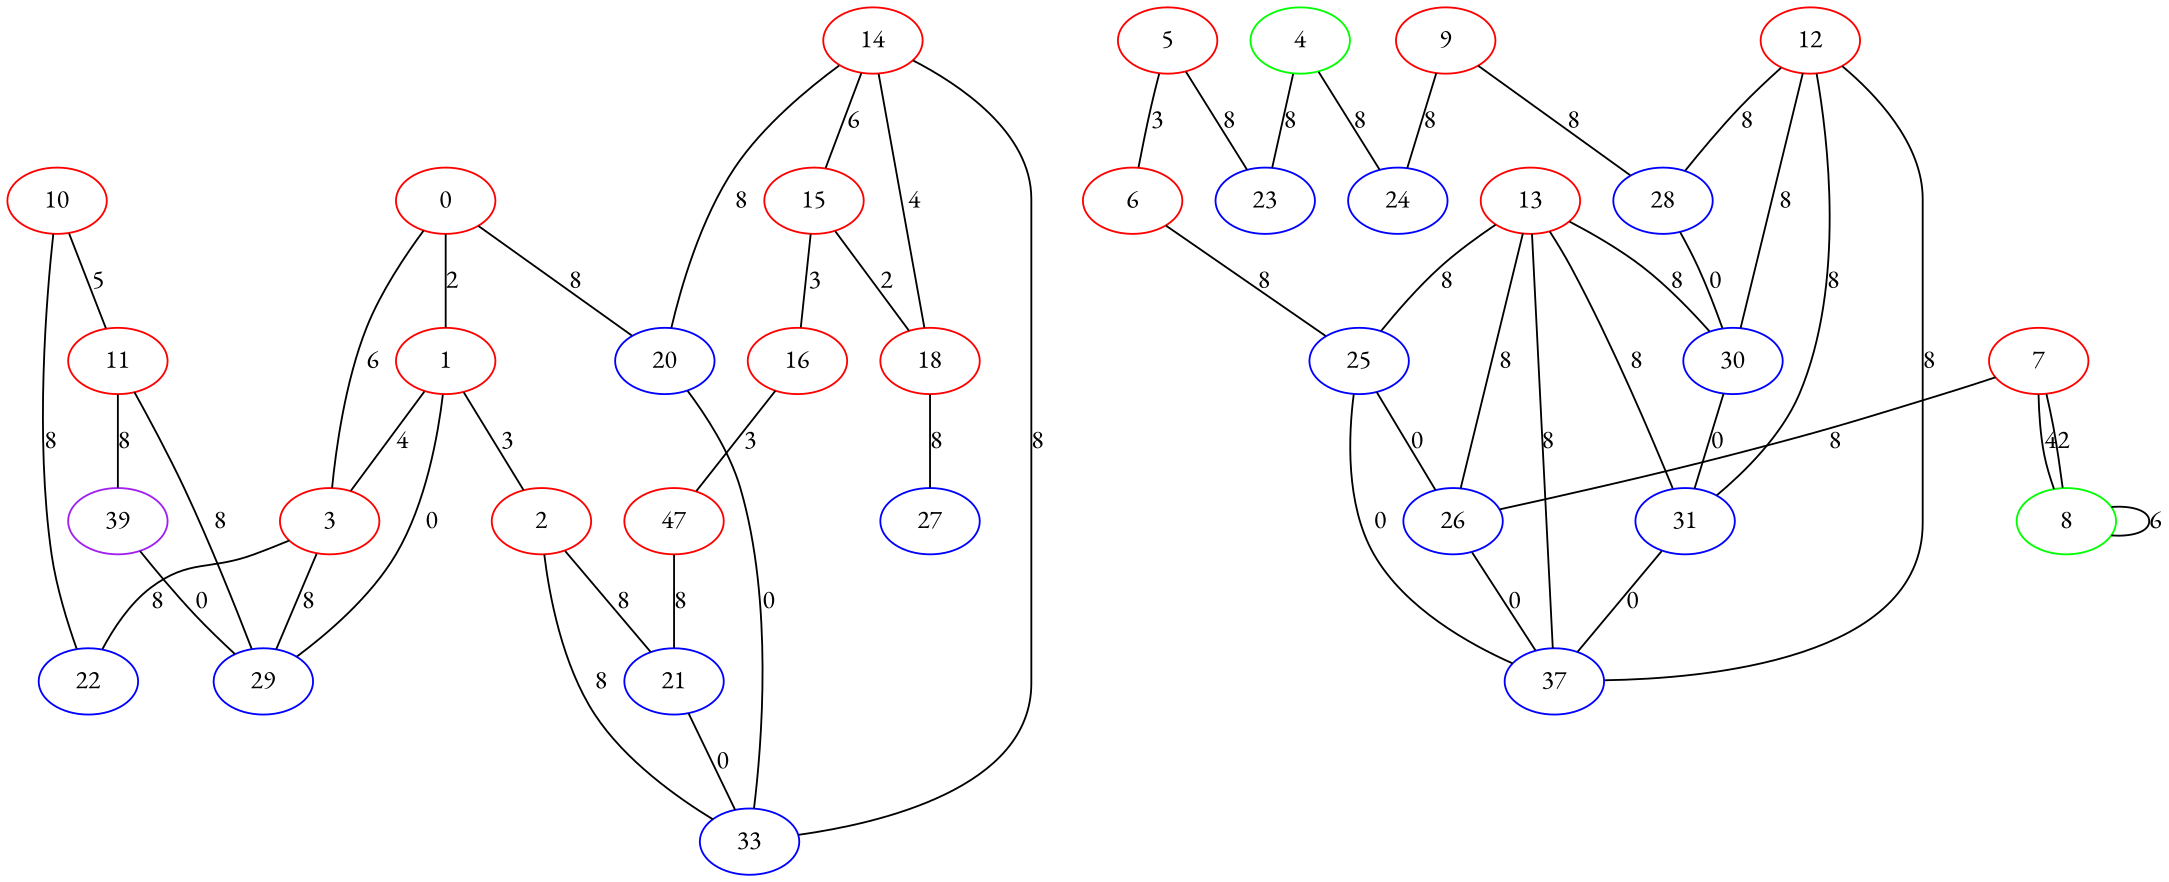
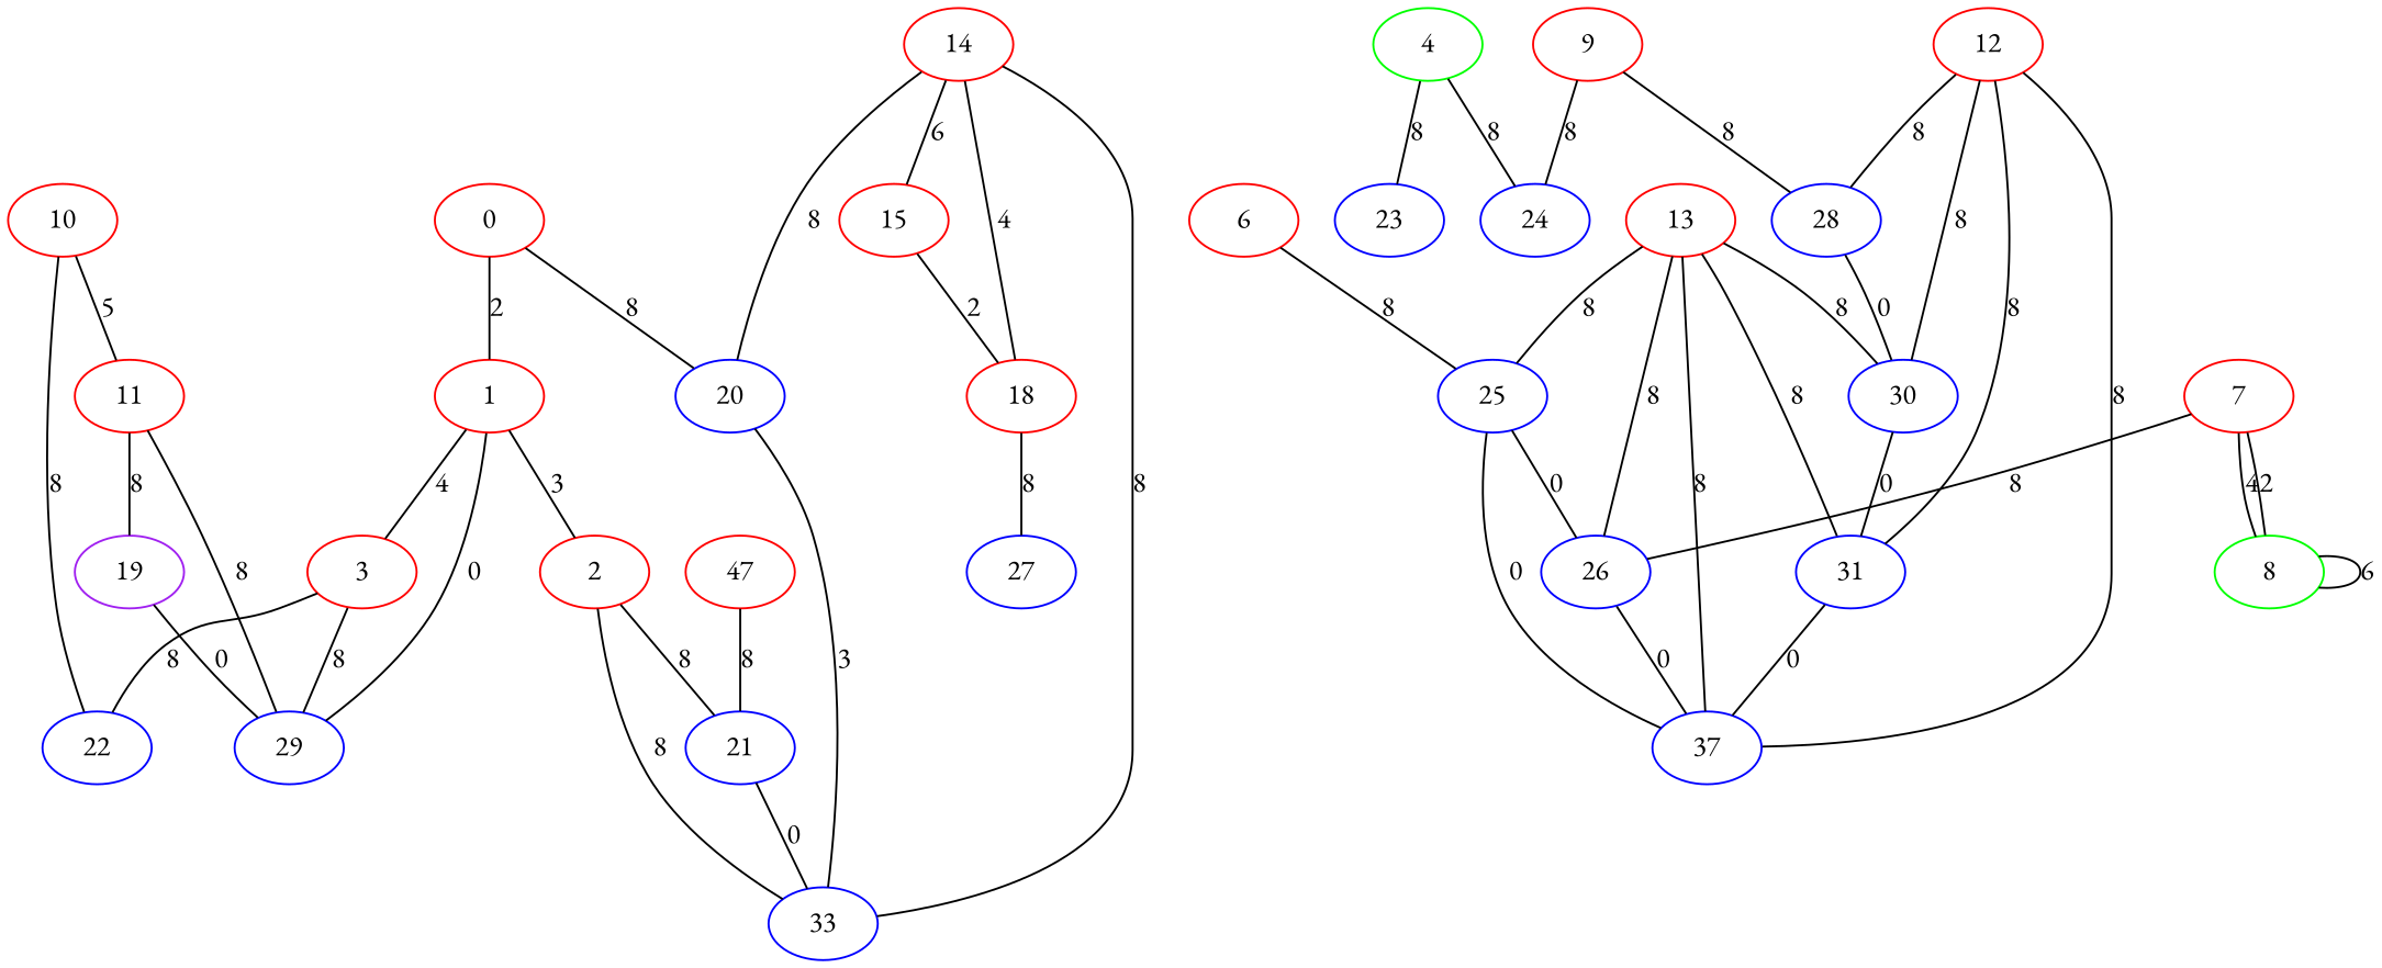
  graph {
    fontname="EB Garamond"
    node [color=red fontname="EB Garamond" weight=1]
    edge [fontname="EB Garamond"]
    0
    1
    3
    20 [color=blue weight=3]
    2
    29 [color=blue weight=3]
    22 [color=blue weight=3]
    33 [color=blue weight=3]
    21 [color=blue weight=3]
    4 [color=green weight=2]
    23 [color=blue weight=3]
    24 [color=blue weight=3]
-   5
    6
    25 [color=blue weight=3]
    26 [color=blue weight=3]
    n17 [color=blue label=37 weight=3]
    8 [color=green weight=2]
    7
    9
    28 [color=blue weight=3]
    30 [color=blue weight=3]
    10
    11
-   19 [color=purple weight=4 label=39]
+   19 [color=purple weight=4]
    12
    31 [color=blue weight=3]
    13
    14
    15
    18
-   16
    27 [color=blue weight=3]
    n34 [label=47]
    0 -- 1 [label=2]
-   0 -- 3 [label=6]
    0 -- 20 [label=8]
    1 -- 3 [label=4]
    1 -- 2 [label=3]
    1 -- 29 [label=0]
    3 -- 29 [label=8]
    3 -- 22 [label=8]
-   20 -- 33 [label=0]
+   20 -- 33 [label=3]
    2 -- 33 [label=8]
    2 -- 21 [label=8]
    21 -- 33 [label=0]
    4 -- 23 [label=8]
    4 -- 24 [label=8]
-   5 -- 23 [label=8]
-   5 -- 6 [label=3]
    6 -- 25 [label=8]
    25 -- 26 [label=0]
    25 -- n17 [label=0]
    26 -- n17 [label=0]
    8 -- 8 [label=6]
    7 -- 26 [label=8]
    7 -- 8 [label=4]
    7 -- 8 [label=2]
    9 -- 24 [label=8]
    9 -- 28 [label=8]
    28 -- 30 [label=0]
    30 -- 31 [label=0]
    10 -- 22 [label=8]
    10 -- 11 [label=5]
    11 -- 29 [label=8]
    11 -- 19 [label=8]
    19 -- 29 [label=0]
    12 -- n17 [label=8]
    12 -- 28 [label=8]
    12 -- 30 [label=8]
    12 -- 31 [label=8]
    31 -- n17 [label=0]
    13 -- 25 [label=8]
    13 -- 26 [label=8]
    13 -- n17 [label=8]
    13 -- 30 [label=8]
    13 -- 31 [label=8]
    14 -- 20 [label=8]
    14 -- 33 [label=8]
    14 -- 15 [label=6]
    14 -- 18 [label=4]
    15 -- 18 [label=2]
-   15 -- 16 [label=3]
    18 -- 27 [label=8]
-   16 -- n34 [label=3]
    n34 -- 21 [label=8]
  }
